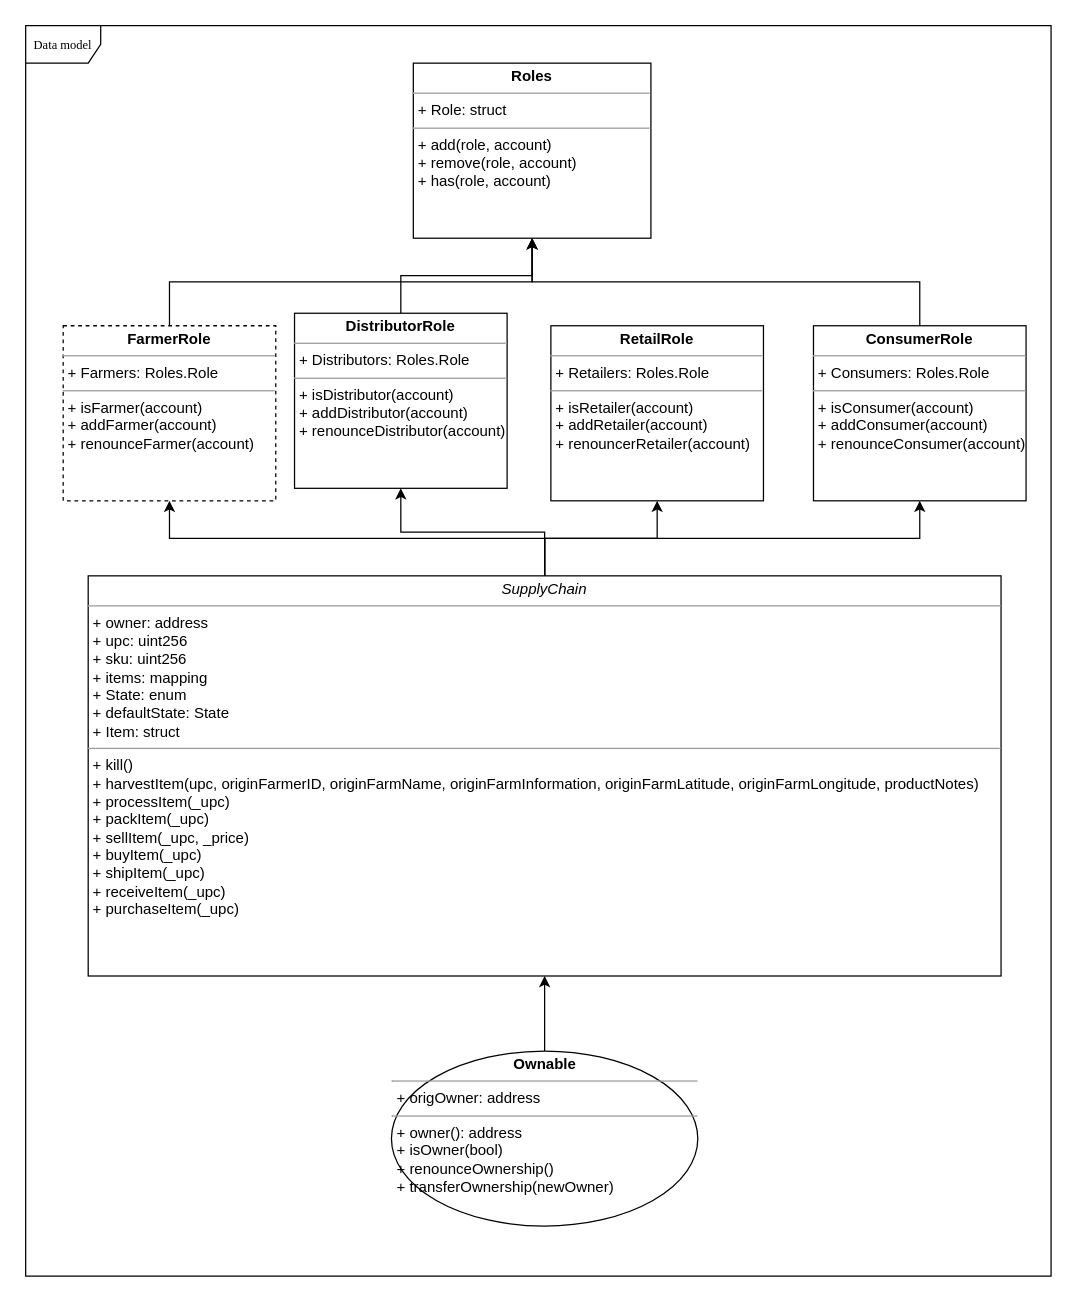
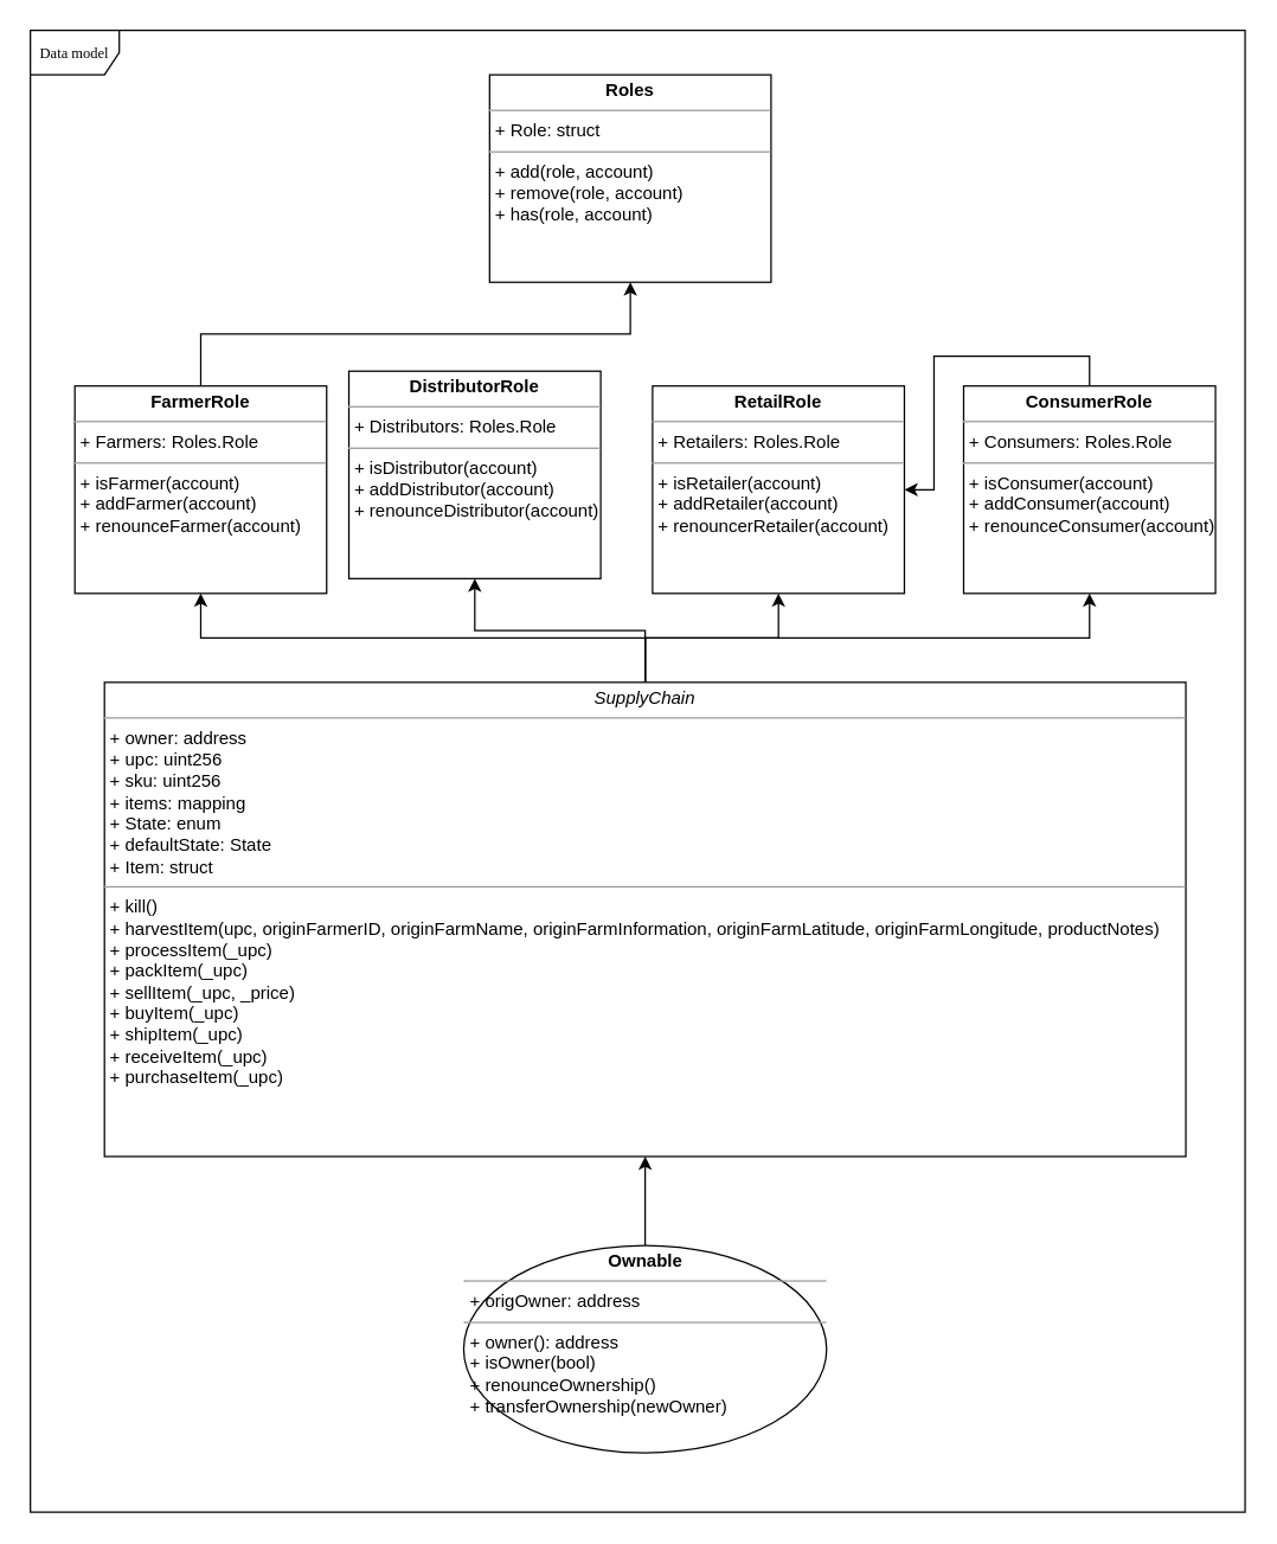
  <mxCell id="0" />
  <mxCell id="1" parent="0" />
  <mxCell id="2" value="Data model" style="shape=umlFrame;whiteSpace=wrap;html=1;rounded=0;shadow=0;comic=0;labelBackgroundColor=none;strokeWidth=1;fontFamily=Verdana;fontSize=10;align=center;movable=1;resizable=1;rotatable=1;deletable=1;editable=1;connectable=1;" parent="1" vertex="1"><mxGeometry x="20" y="20" width="820" height="1000" as="geometry" /></mxCell>
  <mxCell id="3" value="&lt;p style=&quot;margin:0px;margin-top:4px;text-align:center;&quot;&gt;&lt;b&gt;Roles&lt;/b&gt;&lt;/p&gt;&lt;hr size=&quot;1&quot;&gt;&lt;p style=&quot;margin:0px;margin-left:4px;&quot;&gt;+ Role: struct&lt;br&gt;&lt;/p&gt;&lt;hr size=&quot;1&quot;&gt;&lt;p style=&quot;margin:0px;margin-left:4px;&quot;&gt;+ add(role, account)&lt;br&gt;+ remove(role, account)&lt;/p&gt;&lt;p style=&quot;margin:0px;margin-left:4px;&quot;&gt;+ has(role, account)&lt;/p&gt;" style="verticalAlign=top;align=left;overflow=fill;fontSize=12;fontFamily=Helvetica;html=1;rounded=0;shadow=0;comic=0;labelBackgroundColor=none;strokeWidth=1" parent="1" vertex="1"><mxGeometry x="330" y="50" width="190" height="140" as="geometry" /></mxCell>
  <mxCell id="4" style="edgeStyle=orthogonalEdgeStyle;rounded=0;orthogonalLoop=1;jettySize=auto;html=1;exitX=0.5;exitY=0;exitDx=0;exitDy=0;entryX=0.5;entryY=1;entryDx=0;entryDy=0;" edge="1" parent="1" source="8" target="10"><mxGeometry relative="1" as="geometry" /></mxCell>
  <mxCell id="5" style="edgeStyle=orthogonalEdgeStyle;rounded=0;orthogonalLoop=1;jettySize=auto;html=1;exitX=0.5;exitY=0;exitDx=0;exitDy=0;entryX=0.5;entryY=1;entryDx=0;entryDy=0;" edge="1" parent="1" source="8" target="12"><mxGeometry relative="1" as="geometry" /></mxCell>
  <mxCell id="6" style="edgeStyle=orthogonalEdgeStyle;rounded=0;orthogonalLoop=1;jettySize=auto;html=1;exitX=0.5;exitY=0;exitDx=0;exitDy=0;" edge="1" parent="1" source="8" target="13"><mxGeometry relative="1" as="geometry" /></mxCell>
  <mxCell id="7" style="edgeStyle=orthogonalEdgeStyle;rounded=0;orthogonalLoop=1;jettySize=auto;html=1;exitX=0.5;exitY=0;exitDx=0;exitDy=0;" edge="1" parent="1" source="8" target="15"><mxGeometry relative="1" as="geometry" /></mxCell>
  <mxCell id="8" value="&lt;p style=&quot;margin:0px;margin-top:4px;text-align:center;&quot;&gt;&lt;i&gt;SupplyChain&lt;/i&gt;&lt;/p&gt;&lt;hr size=&quot;1&quot;&gt;&lt;p style=&quot;margin:0px;margin-left:4px;&quot;&gt;+ owner: address&lt;br&gt;+ upc: uint256&amp;nbsp;&lt;/p&gt;&lt;p style=&quot;margin:0px;margin-left:4px;&quot;&gt;&lt;span style=&quot;background-color: initial;&quot;&gt;+ sku: uint256&lt;/span&gt;&lt;/p&gt;&lt;p style=&quot;margin:0px;margin-left:4px;&quot;&gt;&lt;span style=&quot;background-color: initial;&quot;&gt;+ items: mapping&lt;/span&gt;&lt;/p&gt;&lt;p style=&quot;margin:0px;margin-left:4px;&quot;&gt;&lt;span style=&quot;background-color: initial;&quot;&gt;+ State: enum&lt;/span&gt;&lt;/p&gt;&lt;p style=&quot;margin:0px;margin-left:4px;&quot;&gt;&lt;span style=&quot;background-color: initial;&quot;&gt;+ defaultState: State&lt;/span&gt;&lt;/p&gt;&lt;p style=&quot;margin:0px;margin-left:4px;&quot;&gt;&lt;span style=&quot;background-color: initial;&quot;&gt;+ Item: struct&lt;/span&gt;&lt;/p&gt;&lt;hr size=&quot;1&quot;&gt;&lt;p style=&quot;margin:0px;margin-left:4px;&quot;&gt;+ kill()&lt;br&gt;+ harvestItem(upc, originFarmerID, originFarmName, originFarmInformation, originFarmLatitude, originFarmLongitude, productNotes)&lt;/p&gt;&lt;p style=&quot;margin:0px;margin-left:4px;&quot;&gt;+ processItem(_upc)&lt;/p&gt;&lt;p style=&quot;margin:0px;margin-left:4px;&quot;&gt;+ packItem(_upc)&lt;/p&gt;&lt;p style=&quot;margin:0px;margin-left:4px;&quot;&gt;+ sellItem(_upc, _price)&lt;/p&gt;&lt;p style=&quot;margin:0px;margin-left:4px;&quot;&gt;+ buyItem(_upc)&lt;/p&gt;&lt;p style=&quot;margin:0px;margin-left:4px;&quot;&gt;+ shipItem(_upc)&lt;/p&gt;&lt;p style=&quot;margin:0px;margin-left:4px;&quot;&gt;+ receiveItem(_upc)&lt;/p&gt;&lt;p style=&quot;margin:0px;margin-left:4px;&quot;&gt;+ purchaseItem(_upc)&lt;/p&gt;&lt;p style=&quot;margin:0px;margin-left:4px;&quot;&gt;&lt;br&gt;&lt;/p&gt;" style="verticalAlign=top;align=left;overflow=fill;fontSize=12;fontFamily=Helvetica;html=1;rounded=0;shadow=0;comic=0;labelBackgroundColor=none;strokeWidth=1" parent="1" vertex="1"><mxGeometry x="70" y="460" width="730" height="320" as="geometry" /></mxCell>
  <mxCell id="9" style="edgeStyle=orthogonalEdgeStyle;rounded=0;orthogonalLoop=1;jettySize=auto;html=1;exitX=0.5;exitY=0;exitDx=0;exitDy=0;entryX=0.5;entryY=1;entryDx=0;entryDy=0;" edge="1" parent="1" source="10" target="3"><mxGeometry relative="1" as="geometry" /></mxCell>
- <mxCell id="10" value="&lt;p style=&quot;margin:0px;margin-top:4px;text-align:center;&quot;&gt;&lt;b&gt;FarmerRole&lt;/b&gt;&lt;/p&gt;&lt;hr size=&quot;1&quot;&gt;&lt;p style=&quot;margin:0px;margin-left:4px;&quot;&gt;+ Farmers: Roles.Role&lt;br&gt;&lt;/p&gt;&lt;hr size=&quot;1&quot;&gt;&lt;p style=&quot;margin:0px;margin-left:4px;&quot;&gt;+ isFarmer(account)&lt;br&gt;+ addFarmer(account)&lt;/p&gt;&lt;p style=&quot;margin:0px;margin-left:4px;&quot;&gt;+ renounceFarmer(account)&lt;/p&gt;" style="verticalAlign=top;align=left;overflow=fill;fontSize=12;fontFamily=Helvetica;html=1;rounded=0;shadow=0;comic=0;labelBackgroundColor=none;strokeWidth=1;dashed=1;" vertex="1" parent="1"><mxGeometry x="50" y="260" width="170" height="140" as="geometry" /></mxCell>
- <mxCell id="11" style="edgeStyle=orthogonalEdgeStyle;rounded=0;orthogonalLoop=1;jettySize=auto;html=1;exitX=0.5;exitY=0;exitDx=0;exitDy=0;entryX=0.5;entryY=1;entryDx=0;entryDy=0;" edge="1" parent="1" source="12" target="3"><mxGeometry relative="1" as="geometry"><mxPoint x="250" y="220" as="targetPoint" /></mxGeometry></mxCell>
+ <mxCell id="10" value="&lt;p style=&quot;margin:0px;margin-top:4px;text-align:center;&quot;&gt;&lt;b&gt;FarmerRole&lt;/b&gt;&lt;/p&gt;&lt;hr size=&quot;1&quot;&gt;&lt;p style=&quot;margin:0px;margin-left:4px;&quot;&gt;+ Farmers: Roles.Role&lt;br&gt;&lt;/p&gt;&lt;hr size=&quot;1&quot;&gt;&lt;p style=&quot;margin:0px;margin-left:4px;&quot;&gt;+ isFarmer(account)&lt;br&gt;+ addFarmer(account)&lt;/p&gt;&lt;p style=&quot;margin:0px;margin-left:4px;&quot;&gt;+ renounceFarmer(account)&lt;/p&gt;" style="verticalAlign=top;align=left;overflow=fill;fontSize=12;fontFamily=Helvetica;html=1;rounded=0;shadow=0;comic=0;labelBackgroundColor=none;strokeWidth=1" vertex="1" parent="1"><mxGeometry x="50" y="260" width="170" height="140" as="geometry" /></mxCell>
  <mxCell id="12" value="&lt;p style=&quot;margin:0px;margin-top:4px;text-align:center;&quot;&gt;&lt;b&gt;DistributorRole&lt;/b&gt;&lt;/p&gt;&lt;hr size=&quot;1&quot;&gt;&lt;p style=&quot;margin:0px;margin-left:4px;&quot;&gt;+ Distributors: Roles.Role&lt;br&gt;&lt;/p&gt;&lt;hr size=&quot;1&quot;&gt;&lt;p style=&quot;margin:0px;margin-left:4px;&quot;&gt;+ isDistributor(account)&lt;br&gt;+ addDistributor(account)&lt;/p&gt;&lt;p style=&quot;margin:0px;margin-left:4px;&quot;&gt;+ renounceDistributor(account)&lt;/p&gt;" style="verticalAlign=top;align=left;overflow=fill;fontSize=12;fontFamily=Helvetica;html=1;rounded=0;shadow=0;comic=0;labelBackgroundColor=none;strokeWidth=1" vertex="1" parent="1"><mxGeometry x="235" y="250" width="170" height="140" as="geometry" /></mxCell>
  <mxCell id="13" value="&lt;p style=&quot;margin:0px;margin-top:4px;text-align:center;&quot;&gt;&lt;b&gt;RetailRole&lt;/b&gt;&lt;/p&gt;&lt;hr size=&quot;1&quot;&gt;&lt;p style=&quot;margin:0px;margin-left:4px;&quot;&gt;+ Retailers: Roles.Role&lt;br&gt;&lt;/p&gt;&lt;hr size=&quot;1&quot;&gt;&lt;p style=&quot;margin:0px;margin-left:4px;&quot;&gt;+ isRetailer(account)&lt;br&gt;+ addRetailer(account)&lt;/p&gt;&lt;p style=&quot;margin:0px;margin-left:4px;&quot;&gt;+ renouncerRetailer(account)&lt;/p&gt;" style="verticalAlign=top;align=left;overflow=fill;fontSize=12;fontFamily=Helvetica;html=1;rounded=0;shadow=0;comic=0;labelBackgroundColor=none;strokeWidth=1" vertex="1" parent="1"><mxGeometry x="440" y="260" width="170" height="140" as="geometry" /></mxCell>
- <mxCell id="14" style="edgeStyle=orthogonalEdgeStyle;rounded=0;orthogonalLoop=1;jettySize=auto;html=1;exitX=0.5;exitY=0;exitDx=0;exitDy=0;" edge="1" parent="1" source="15" target="3"><mxGeometry relative="1" as="geometry" /></mxCell>
+ <mxCell id="14" style="edgeStyle=orthogonalEdgeStyle;rounded=0;orthogonalLoop=1;jettySize=auto;html=1;exitX=0.5;exitY=0;exitDx=0;exitDy=0;" edge="1" parent="1" source="15" target="13"><mxGeometry relative="1" as="geometry" /></mxCell>
  <mxCell id="15" value="&lt;p style=&quot;margin:0px;margin-top:4px;text-align:center;&quot;&gt;&lt;b&gt;ConsumerRole&lt;/b&gt;&lt;/p&gt;&lt;hr size=&quot;1&quot;&gt;&lt;p style=&quot;margin:0px;margin-left:4px;&quot;&gt;+ Consumers: Roles.Role&lt;br&gt;&lt;/p&gt;&lt;hr size=&quot;1&quot;&gt;&lt;p style=&quot;margin:0px;margin-left:4px;&quot;&gt;+ isConsumer(account)&lt;br&gt;+ addConsumer(account)&lt;/p&gt;&lt;p style=&quot;margin:0px;margin-left:4px;&quot;&gt;+ renounceConsumer(account)&lt;/p&gt;" style="verticalAlign=top;align=left;overflow=fill;fontSize=12;fontFamily=Helvetica;html=1;rounded=0;shadow=0;comic=0;labelBackgroundColor=none;strokeWidth=1" vertex="1" parent="1"><mxGeometry x="650" y="260" width="170" height="140" as="geometry" /></mxCell>
  <mxCell id="16" style="edgeStyle=orthogonalEdgeStyle;rounded=0;orthogonalLoop=1;jettySize=auto;html=1;exitX=0.5;exitY=0;exitDx=0;exitDy=0;" edge="1" parent="1" source="17" target="8"><mxGeometry relative="1" as="geometry" /></mxCell>
  <mxCell id="17" value="&lt;p style=&quot;margin:0px;margin-top:4px;text-align:center;&quot;&gt;&lt;b&gt;Ownable&lt;/b&gt;&lt;/p&gt;&lt;hr size=&quot;1&quot;&gt;&lt;p style=&quot;margin:0px;margin-left:4px;&quot;&gt;+ origOwner: address&lt;br&gt;&lt;/p&gt;&lt;hr size=&quot;1&quot;&gt;&lt;p style=&quot;margin:0px;margin-left:4px;&quot;&gt;+ owner(): address&lt;br&gt;+ isOwner(bool)&lt;/p&gt;&lt;p style=&quot;margin:0px;margin-left:4px;&quot;&gt;+ renounceOwnership()&lt;/p&gt;&lt;p style=&quot;margin:0px;margin-left:4px;&quot;&gt;+ transferOwnership(newOwner)&lt;/p&gt;" style="ellipse;verticalAlign=top;align=left;overflow=fill;fontSize=12;fontFamily=Helvetica;html=1;shadow=0;comic=0;labelBackgroundColor=none;strokeWidth=1;" vertex="1" parent="1"><mxGeometry x="312.5" y="840" width="245" height="140" as="geometry" /></mxCell>
